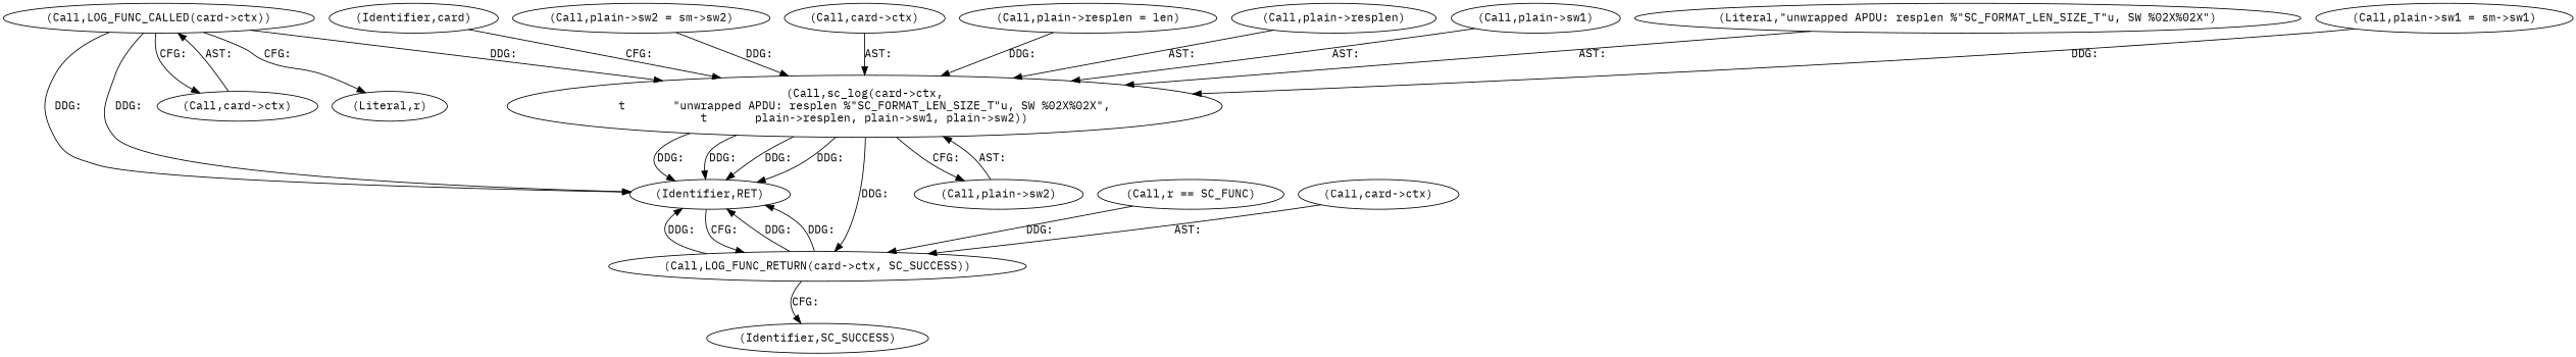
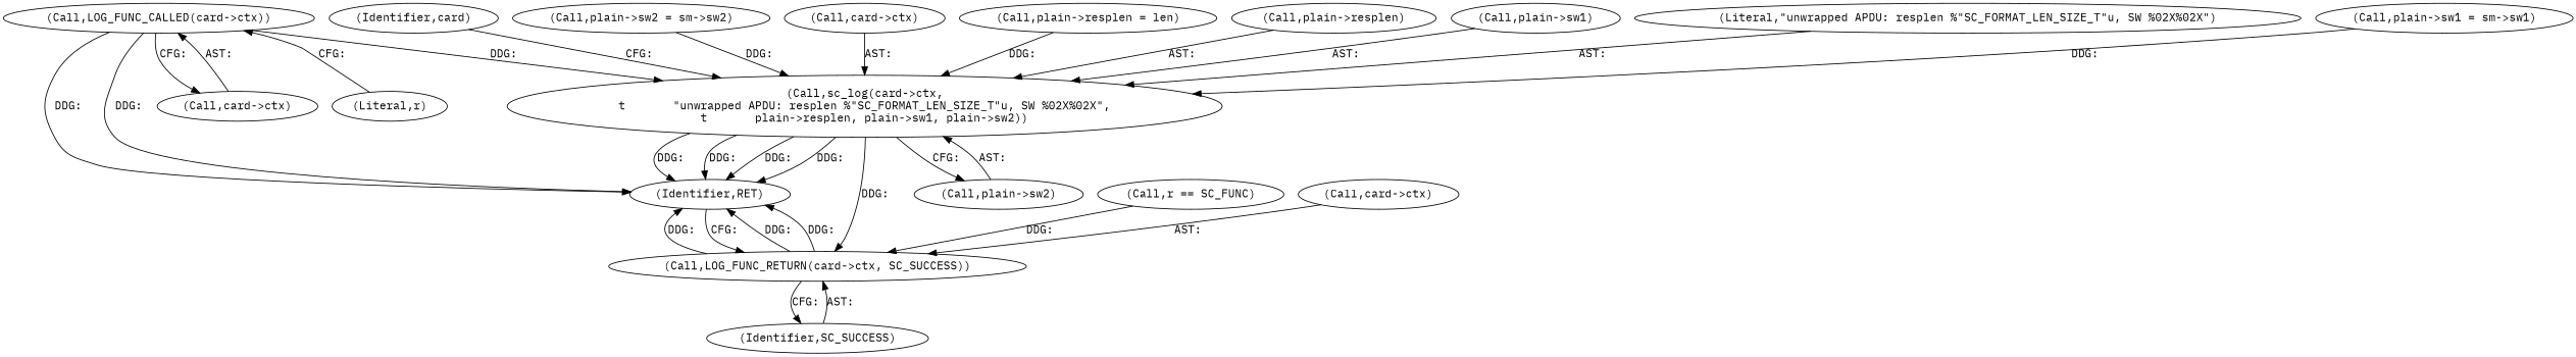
  digraph {
    fontname="IBM Plex Mono"
    node [fontname="IBM Plex Mono"]
    edge [fontname="IBM Plex Mono"]
    n1 [label="(Call,LOG_FUNC_CALLED(card->ctx))"]
    n2 [label="(Call,sc_log(card->ctx,\n\t       \"unwrapped APDU: resplen %\"SC_FORMAT_LEN_SIZE_T\"u, SW %02X%02X\",\n\t       plain->resplen, plain->sw1, plain->sw2))"]
    n3 [label="(Identifier,RET)"]
    n4 [label="(Call,card->ctx)"]
    n5 [label="(Call,LOG_FUNC_RETURN(card->ctx, SC_SUCCESS))"]
    n6 [label="(Call,plain->sw2)"]
    n7 [label="(Identifier,SC_SUCCESS)"]
    n8 [label="(Identifier,card)"]
    n9 [label="(Literal,r)"]
    n10 [label="(Call,plain->sw2 = sm->sw2)"]
    n11 [label="(Call,r == SC_FUNC)"]
    n12 [label="(Call,card->ctx)"]
    n13 [label="(Call,plain->resplen = len)"]
    n14 [label="(Call,plain->resplen)"]
    n15 [label="(Call,card->ctx)"]
    n16 [label="(Call,plain->sw1)"]
    n17 [label="(Literal,\"unwrapped APDU: resplen %\"SC_FORMAT_LEN_SIZE_T\"u, SW %02X%02X\")"]
    n18 [label="(Call,plain->sw1 = sm->sw1)"]
    n1 -> n2 [label="DDG: "]
    n1 -> n3 [label="DDG: "]
    n1 -> n3 [label="DDG: "]
    n1 -> n4 [label="CFG: "]
    n2 -> n3 [label="DDG: "]
    n2 -> n3 [label="DDG: "]
    n2 -> n3 [label="DDG: "]
    n2 -> n3 [label="DDG: "]
    n2 -> n5 [label="DDG: "]
    n2 -> n6 [label="CFG: "]
    n3 -> n5 [label="CFG: "]
    n4 -> n1 [label="AST: "]
    n5 -> n3 [label="DDG: "]
    n5 -> n3 [label="DDG: "]
    n5 -> n3 [label="DDG: "]
    n5 -> n7 [label="CFG: "]
    n6 -> n2 [label="AST: "]
+   n7 -> n5 [label="AST: "]
    n8 -> n2 [label="CFG: "]
-   n1 -> n9 [label="CFG: "]
+   n9 -> n1 [label="CFG: "]
    n10 -> n2 [label="DDG: "]
    n11 -> n5 [label="DDG: "]
    n12 -> n2 [label="AST: "]
    n13 -> n2 [label="DDG: "]
    n14 -> n2 [label="AST: "]
    n15 -> n5 [label="AST: "]
    n16 -> n2 [label="AST: "]
    n17 -> n2 [label="AST: "]
    n18 -> n2 [label="DDG: "]
  }
